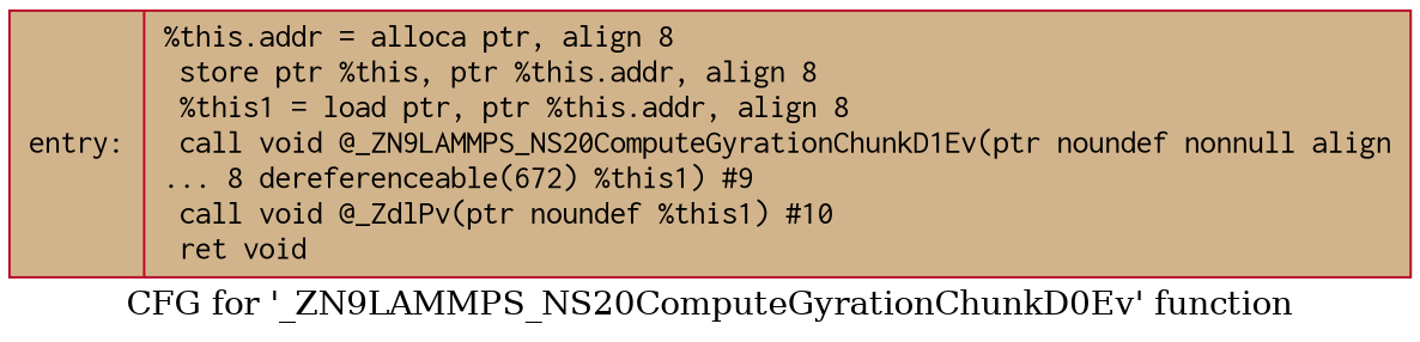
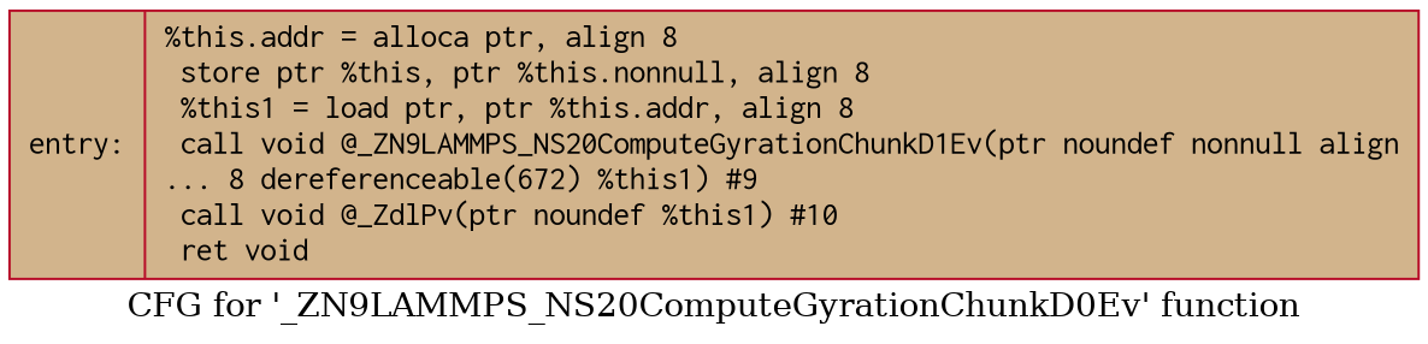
  digraph {
    label="CFG for '_ZN9LAMMPS_NS20ComputeGyrationChunkD0Ev' function"
    rankdir=LR
-   n1 [color="#b70d28ff" fillcolor=tan fontname=Courier label="{entry:\l|  %this.addr = alloca ptr, align 8\l  store ptr %this, ptr %this.addr, align 8\l  %this1 = load ptr, ptr %this.addr, align 8\l  call void @_ZN9LAMMPS_NS20ComputeGyrationChunkD1Ev(ptr noundef nonnull align\l... 8 dereferenceable(672) %this1) #9\l  call void @_ZdlPv(ptr noundef %this1) #10\l  ret void\l}" shape=record style=filled]
+   n1 [color="#b70d28ff" fillcolor=tan fontname=Courier label="{entry:\l|  %this.addr = alloca ptr, align 8\l  store ptr %this, ptr %this.nonnull, align 8\l  %this1 = load ptr, ptr %this.addr, align 8\l  call void @_ZN9LAMMPS_NS20ComputeGyrationChunkD1Ev(ptr noundef nonnull align\l... 8 dereferenceable(672) %this1) #9\l  call void @_ZdlPv(ptr noundef %this1) #10\l  ret void\l}" shape=record style=filled]
  }
